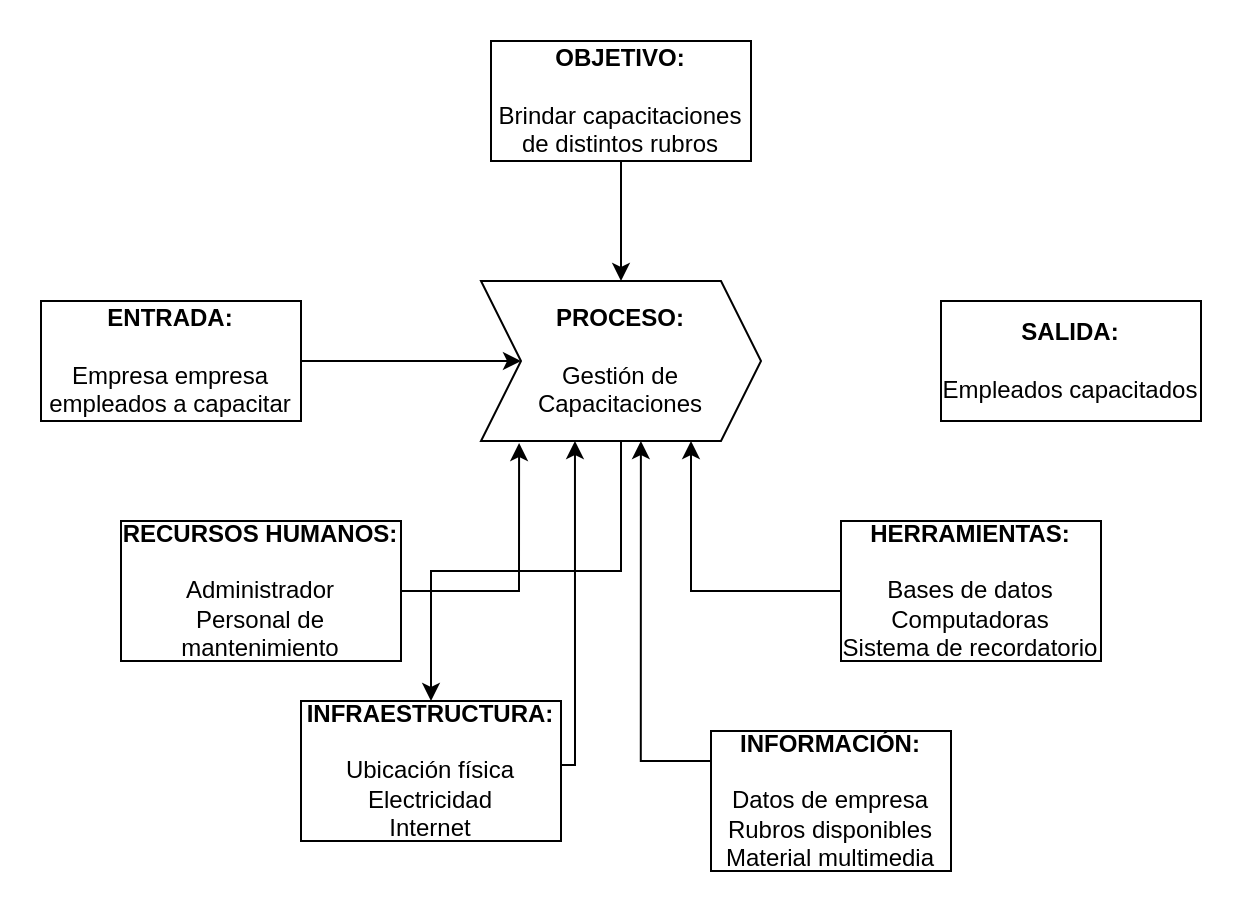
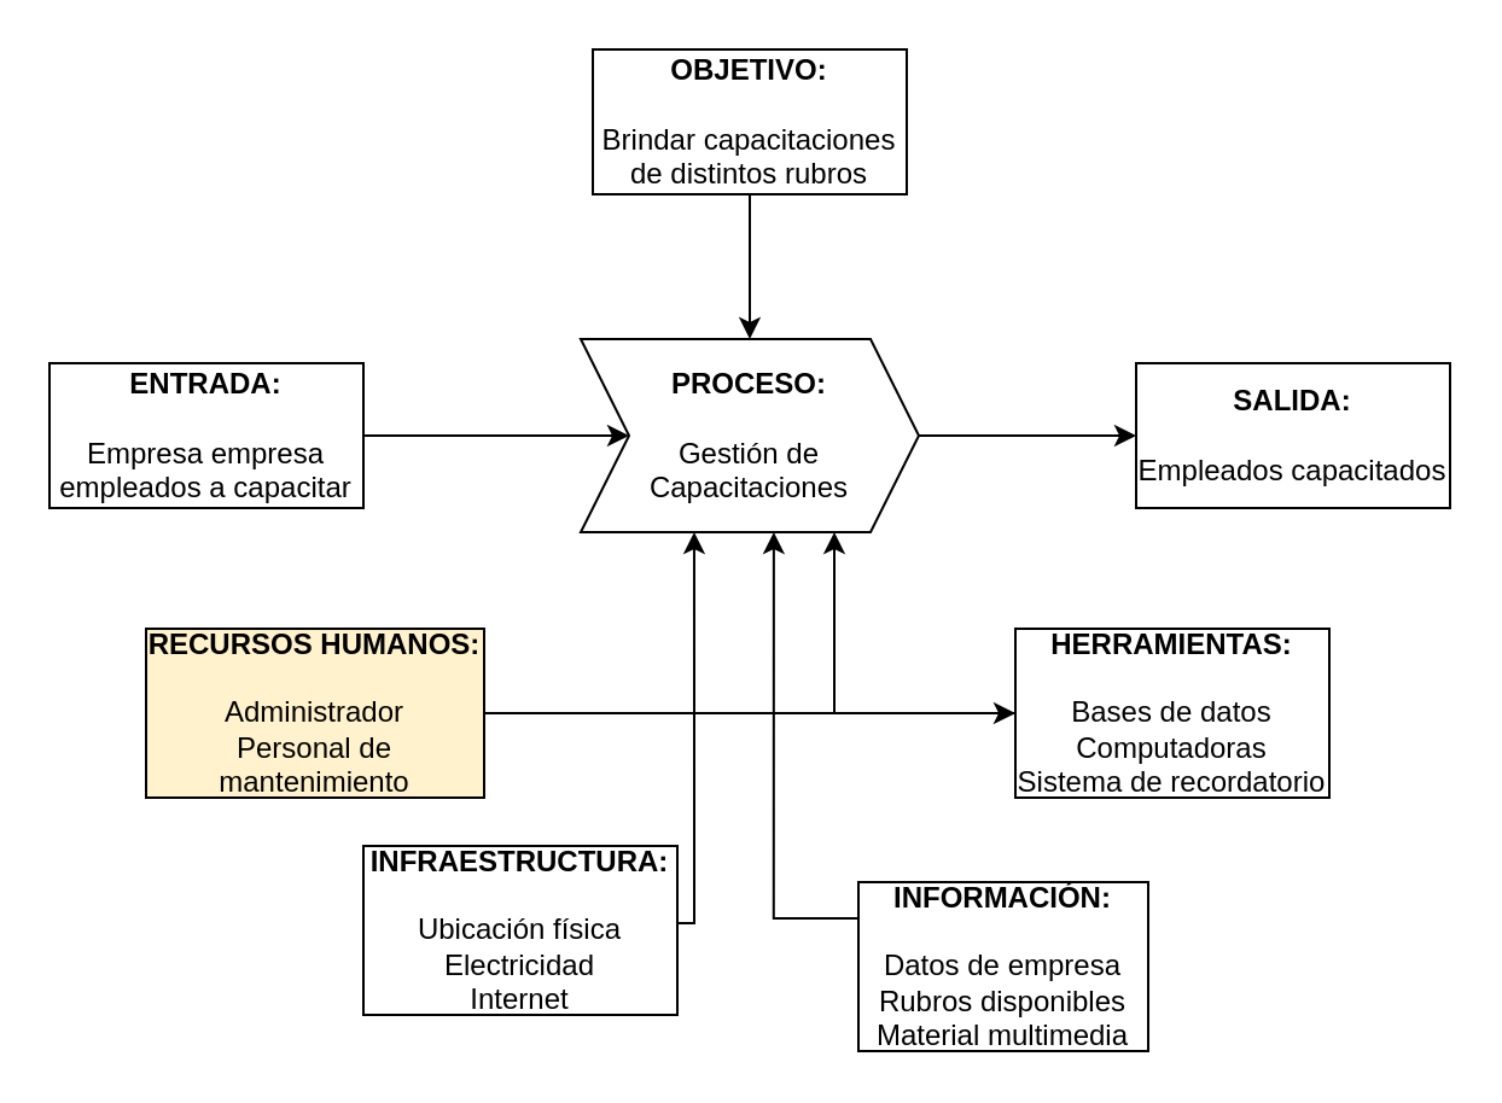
  <mxCell id="0" />
  <mxCell id="1" parent="0" />
- <mxCell id="2" style="edgeStyle=orthogonalEdgeStyle;rounded=0;orthogonalLoop=1;jettySize=auto;html=1;" edge="1" parent="1" source="3" target="14"><mxGeometry relative="1" as="geometry" /></mxCell>
+ <mxCell id="2" style="edgeStyle=orthogonalEdgeStyle;rounded=0;orthogonalLoop=1;jettySize=auto;html=1;entryX=0;entryY=0.5;entryDx=0;entryDy=0;" edge="1" parent="1" source="3" target="6"><mxGeometry relative="1" as="geometry" /></mxCell>
  <mxCell id="3" value="&lt;b&gt;PROCESO:&lt;/b&gt;&lt;div&gt;&lt;br&gt;&lt;/div&gt;&lt;div&gt;Gestión de Capacitaciones&lt;/div&gt;" style="shape=step;perimeter=stepPerimeter;whiteSpace=wrap;html=1;fixedSize=1;" vertex="1" parent="1"><mxGeometry x="240" y="140" width="140" height="80" as="geometry" /></mxCell>
  <mxCell id="4" style="edgeStyle=orthogonalEdgeStyle;rounded=0;orthogonalLoop=1;jettySize=auto;html=1;entryX=0;entryY=0.5;entryDx=0;entryDy=0;" edge="1" parent="1" source="5" target="3"><mxGeometry relative="1" as="geometry" /></mxCell>
  <mxCell id="5" value="&lt;b&gt;ENTRADA:&lt;/b&gt;&lt;div&gt;&lt;br&gt;&lt;/div&gt;&lt;div&gt;Empresa empresa empleados a capacitar&lt;/div&gt;" style="rounded=0;whiteSpace=wrap;html=1;" vertex="1" parent="1"><mxGeometry x="20" y="150" width="130" height="60" as="geometry" /></mxCell>
  <mxCell id="6" value="&lt;b&gt;SALIDA:&lt;/b&gt;&lt;div&gt;&lt;br&gt;&lt;/div&gt;&lt;div&gt;Empleados capacitados&lt;/div&gt;" style="rounded=0;whiteSpace=wrap;html=1;" vertex="1" parent="1"><mxGeometry x="470" y="150" width="130" height="60" as="geometry" /></mxCell>
  <mxCell id="7" style="edgeStyle=orthogonalEdgeStyle;rounded=0;orthogonalLoop=1;jettySize=auto;html=1;entryX=0.5;entryY=0;entryDx=0;entryDy=0;" edge="1" parent="1" source="8" target="3"><mxGeometry relative="1" as="geometry" /></mxCell>
  <mxCell id="8" value="&lt;b&gt;OBJETIVO:&lt;/b&gt;&lt;div&gt;&lt;br&gt;&lt;/div&gt;&lt;div&gt;Brindar capacitaciones de distintos rubros&lt;/div&gt;" style="rounded=0;whiteSpace=wrap;html=1;" vertex="1" parent="1"><mxGeometry x="245" y="20" width="130" height="60" as="geometry" /></mxCell>
- <mxCell id="9" value="&lt;b&gt;RECURSOS HUMANOS:&lt;/b&gt;&lt;div&gt;&lt;br&gt;&lt;/div&gt;&lt;div&gt;Administrador&lt;/div&gt;&lt;div&gt;Personal de mantenimiento&lt;/div&gt;" style="rounded=0;whiteSpace=wrap;html=1;" vertex="1" parent="1"><mxGeometry x="60" y="260" width="140" height="70" as="geometry" /></mxCell>
+ <mxCell id="9" value="&lt;b&gt;RECURSOS HUMANOS:&lt;/b&gt;&lt;div&gt;&lt;br&gt;&lt;/div&gt;&lt;div&gt;Administrador&lt;/div&gt;&lt;div&gt;Personal de mantenimiento&lt;/div&gt;" style="rounded=0;whiteSpace=wrap;html=1;fillColor=#fff2cc;" vertex="1" parent="1"><mxGeometry x="60" y="260" width="140" height="70" as="geometry" /></mxCell>
  <mxCell id="10" style="edgeStyle=orthogonalEdgeStyle;rounded=0;orthogonalLoop=1;jettySize=auto;html=1;entryX=0.75;entryY=1;entryDx=0;entryDy=0;" edge="1" parent="1" source="11" target="3"><mxGeometry relative="1" as="geometry" /></mxCell>
  <mxCell id="11" value="&lt;b&gt;HERRAMIENTAS:&lt;/b&gt;&lt;div&gt;&lt;br&gt;&lt;/div&gt;&lt;div&gt;Bases de datos&lt;/div&gt;&lt;div&gt;Computadoras&lt;/div&gt;&lt;div&gt;Sistema de recordatorio&lt;/div&gt;" style="rounded=0;whiteSpace=wrap;html=1;" vertex="1" parent="1"><mxGeometry x="420" y="260" width="130" height="70" as="geometry" /></mxCell>
  <mxCell id="12" value="&lt;b&gt;INFORMACIÓN:&lt;/b&gt;&lt;div&gt;&lt;br&gt;&lt;/div&gt;&lt;div&gt;Datos de empresa&lt;/div&gt;&lt;div&gt;Rubros disponibles&lt;/div&gt;&lt;div&gt;Material multimedia&lt;/div&gt;" style="rounded=0;whiteSpace=wrap;html=1;" vertex="1" parent="1"><mxGeometry x="355" y="365" width="120" height="70" as="geometry" /></mxCell>
  <mxCell id="13" style="edgeStyle=orthogonalEdgeStyle;rounded=0;orthogonalLoop=1;jettySize=auto;html=1;entryX=0.407;entryY=1.038;entryDx=0;entryDy=0;entryPerimeter=0;" edge="1" parent="1"><mxGeometry relative="1" as="geometry"><mxPoint x="286.98" y="220" as="targetPoint" /><mxPoint x="270" y="381.96" as="sourcePoint" /><Array as="points"><mxPoint x="287" y="381.96" /></Array></mxGeometry></mxCell>
  <mxCell id="14" value="&lt;b&gt;INFRAESTRUCTURA:&lt;/b&gt;&lt;div&gt;&lt;br&gt;&lt;/div&gt;&lt;div&gt;Ubicación física&lt;/div&gt;&lt;div&gt;Electricidad&lt;/div&gt;&lt;div&gt;Internet&lt;/div&gt;" style="rounded=0;whiteSpace=wrap;html=1;" vertex="1" parent="1"><mxGeometry x="150" y="350" width="130" height="70" as="geometry" /></mxCell>
- <mxCell id="15" style="edgeStyle=orthogonalEdgeStyle;rounded=0;orthogonalLoop=1;jettySize=auto;html=1;entryX=0.136;entryY=1.013;entryDx=0;entryDy=0;entryPerimeter=0;" edge="1" parent="1" source="9" target="3"><mxGeometry relative="1" as="geometry" /></mxCell>
+ <mxCell id="15" style="edgeStyle=orthogonalEdgeStyle;rounded=0;orthogonalLoop=1;jettySize=auto;html=1;" edge="1" parent="1" source="9" target="11"><mxGeometry relative="1" as="geometry" /></mxCell>
  <mxCell id="16" style="edgeStyle=orthogonalEdgeStyle;rounded=0;orthogonalLoop=1;jettySize=auto;html=1;entryX=0.571;entryY=1;entryDx=0;entryDy=0;entryPerimeter=0;" edge="1" parent="1" source="12" target="3"><mxGeometry relative="1" as="geometry"><Array as="points"><mxPoint x="320" y="380" /></Array></mxGeometry></mxCell>
